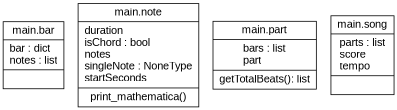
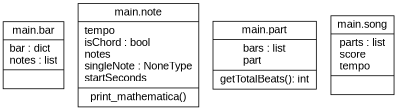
  digraph {
    rankdir=BT
    fontname="Liberation Sans"
    node [color=black fontcolor=black shape=record style=solid fontname="Liberation Sans"]
    n1 [label=<{main.bar|bar : dict<br ALIGN="LEFT"/>notes : list<br ALIGN="LEFT"/>|}>]
-   n2 [label=<{main.note|duration<br ALIGN="LEFT"/>isChord : bool<br ALIGN="LEFT"/>notes<br ALIGN="LEFT"/>singleNote : NoneType<br ALIGN="LEFT"/>startSeconds<br ALIGN="LEFT"/>|print_mathematica()<br ALIGN="LEFT"/>}>]
-   n3 [label=<{main.part|bars : list<br ALIGN="LEFT"/>part<br ALIGN="LEFT"/>|getTotalBeats(): list<br ALIGN="LEFT"/>}>]
+   n2 [label=<{main.note|tempo<br ALIGN="LEFT"/>isChord : bool<br ALIGN="LEFT"/>notes<br ALIGN="LEFT"/>singleNote : NoneType<br ALIGN="LEFT"/>startSeconds<br ALIGN="LEFT"/>|print_mathematica()<br ALIGN="LEFT"/>}>]
+   n3 [label=<{main.part|bars : list<br ALIGN="LEFT"/>part<br ALIGN="LEFT"/>|getTotalBeats(): int<br ALIGN="LEFT"/>}>]
    n4 [label=<{main.song|parts : list<br ALIGN="LEFT"/>score<br ALIGN="LEFT"/>tempo<br ALIGN="LEFT"/>|}>]
  }
